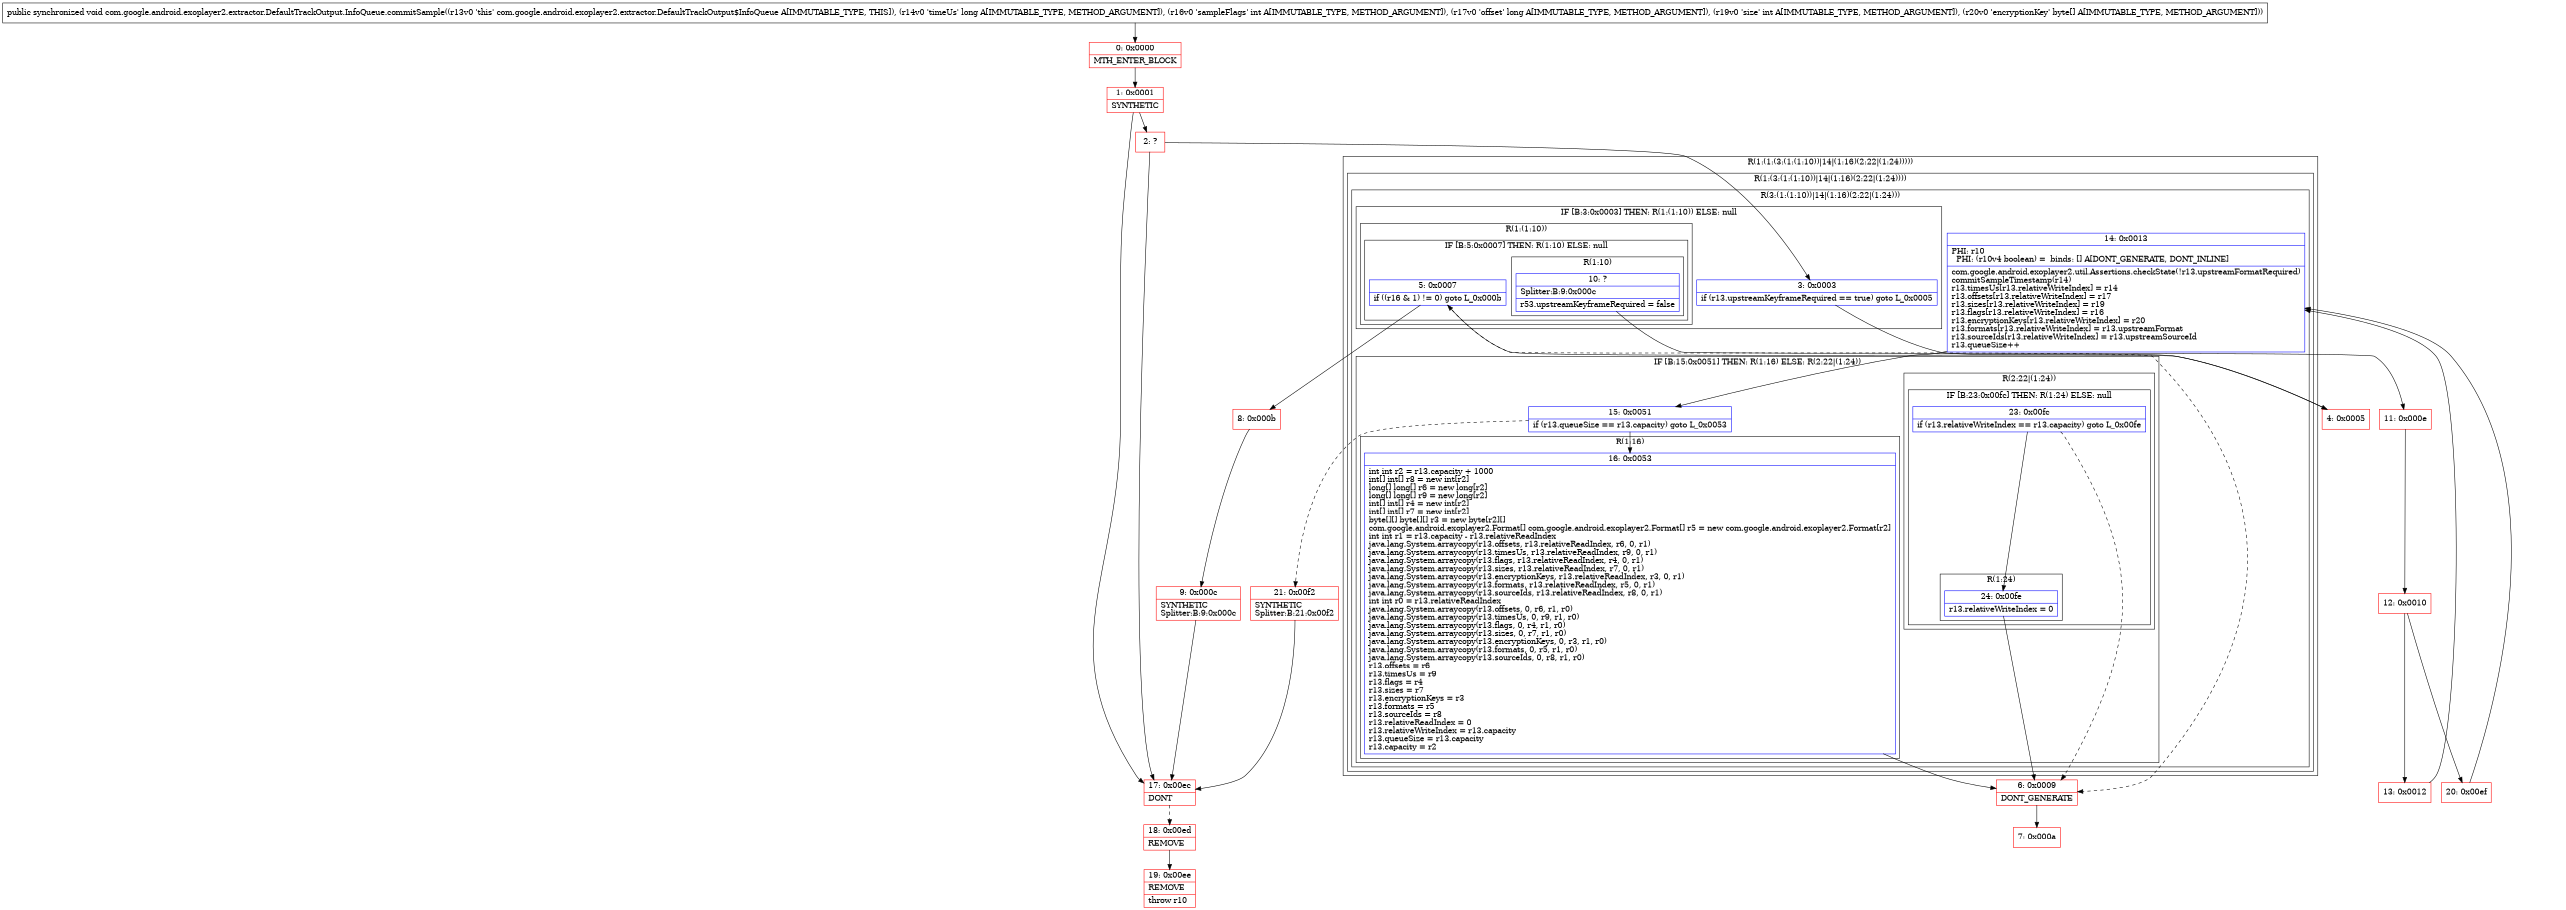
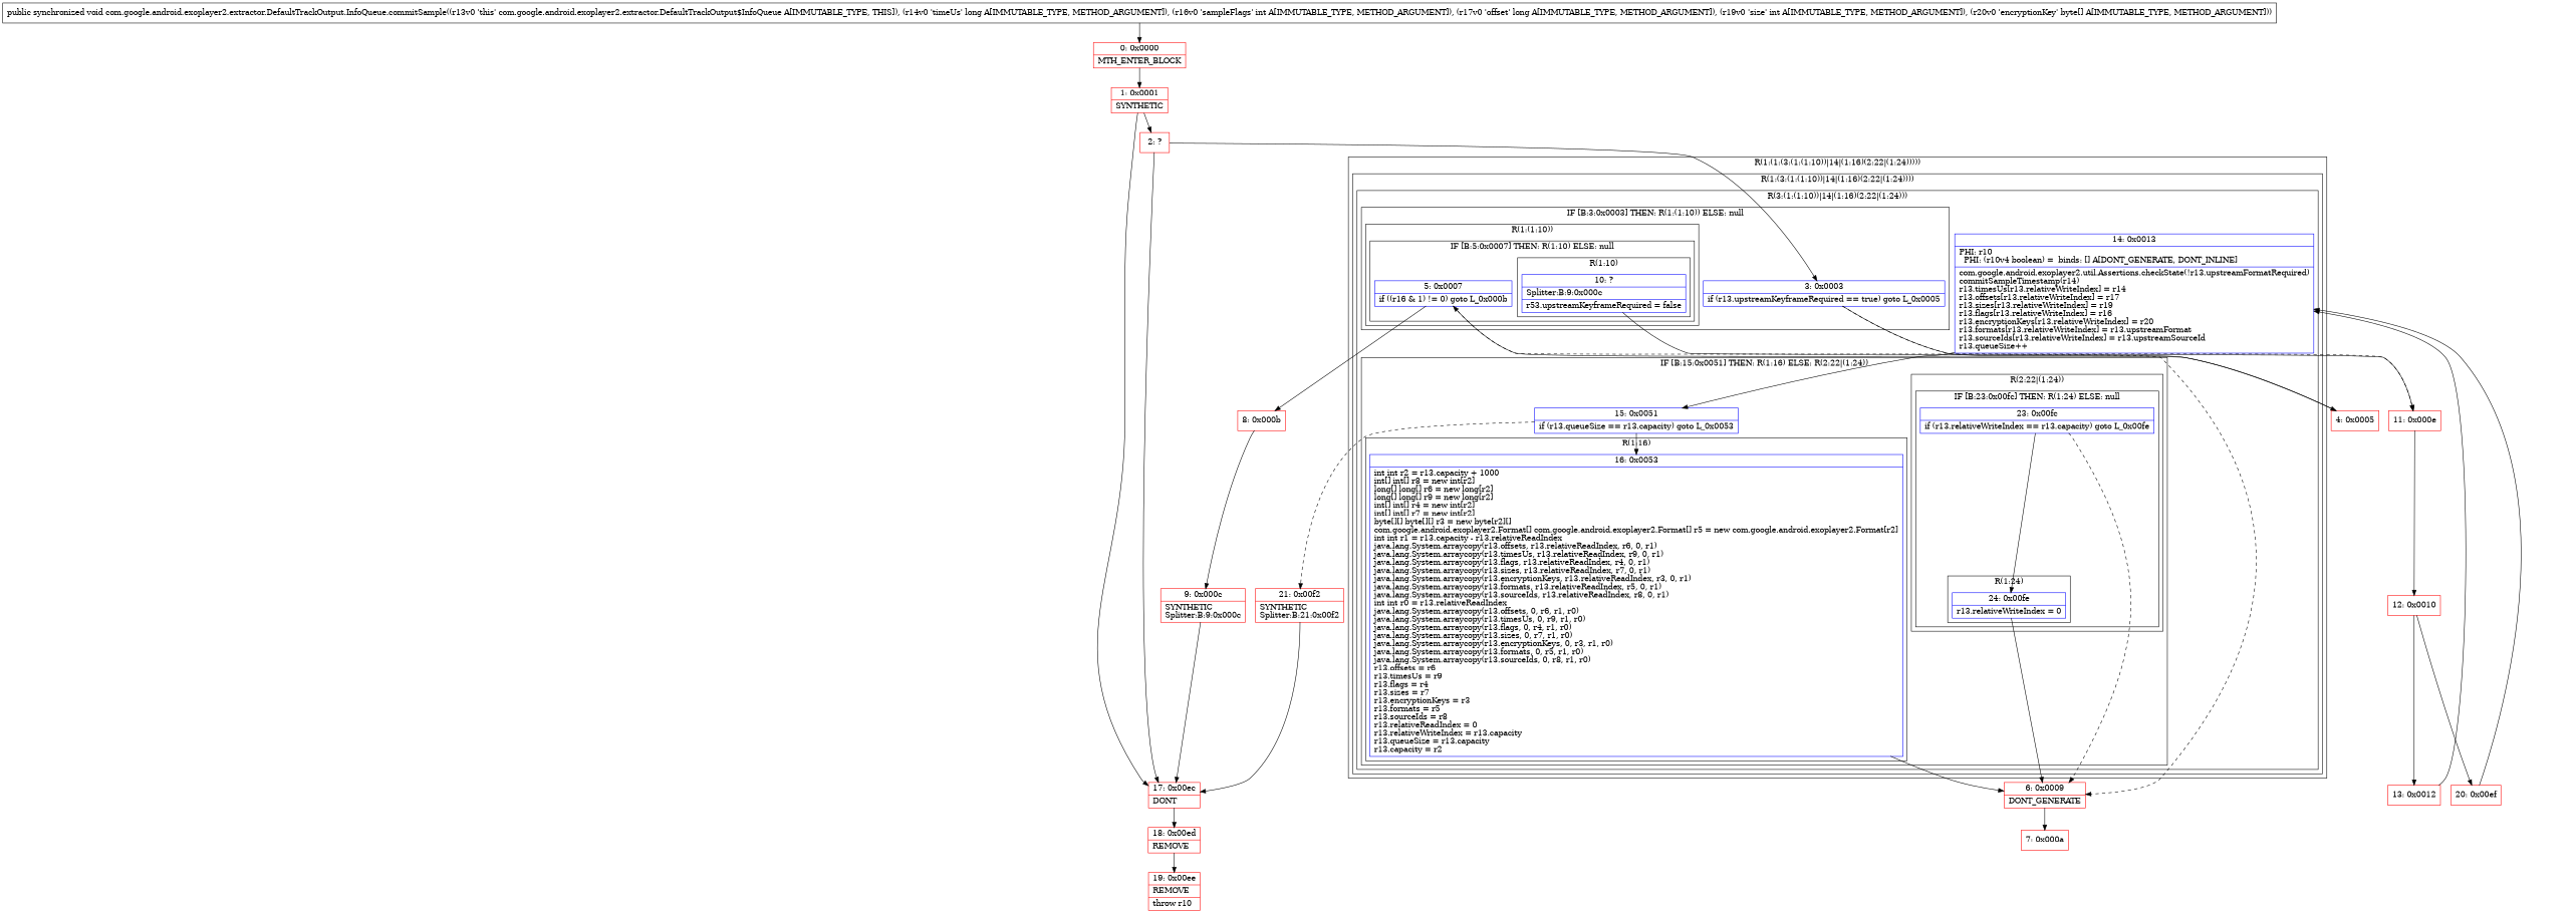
  digraph {
    node [color=red shape=record]
    n1 [color=blue label="{10\:\ ?|Splitter:B:9:0x000c\l|r53.upstreamKeyframeRequired = false\l}"]
    n2 [color=blue label="{5\:\ 0x0007|if ((r16 & 1) != 0) goto L_0x000b\l}"]
    n3 [color=blue label="{3\:\ 0x0003|if (r13.upstreamKeyframeRequired == true) goto L_0x0005\l}"]
    n4 [color=blue label="{16\:\ 0x0053|int int r2 = r13.capacity + 1000\lint[] int[] r8 = new int[r2]\llong[] long[] r6 = new long[r2]\llong[] long[] r9 = new long[r2]\lint[] int[] r4 = new int[r2]\lint[] int[] r7 = new int[r2]\lbyte[][] byte[][] r3 = new byte[r2][]\lcom.google.android.exoplayer2.Format[] com.google.android.exoplayer2.Format[] r5 = new com.google.android.exoplayer2.Format[r2]\lint int r1 = r13.capacity \- r13.relativeReadIndex\ljava.lang.System.arraycopy(r13.offsets, r13.relativeReadIndex, r6, 0, r1)\ljava.lang.System.arraycopy(r13.timesUs, r13.relativeReadIndex, r9, 0, r1)\ljava.lang.System.arraycopy(r13.flags, r13.relativeReadIndex, r4, 0, r1)\ljava.lang.System.arraycopy(r13.sizes, r13.relativeReadIndex, r7, 0, r1)\ljava.lang.System.arraycopy(r13.encryptionKeys, r13.relativeReadIndex, r3, 0, r1)\ljava.lang.System.arraycopy(r13.formats, r13.relativeReadIndex, r5, 0, r1)\ljava.lang.System.arraycopy(r13.sourceIds, r13.relativeReadIndex, r8, 0, r1)\lint int r0 = r13.relativeReadIndex\ljava.lang.System.arraycopy(r13.offsets, 0, r6, r1, r0)\ljava.lang.System.arraycopy(r13.timesUs, 0, r9, r1, r0)\ljava.lang.System.arraycopy(r13.flags, 0, r4, r1, r0)\ljava.lang.System.arraycopy(r13.sizes, 0, r7, r1, r0)\ljava.lang.System.arraycopy(r13.encryptionKeys, 0, r3, r1, r0)\ljava.lang.System.arraycopy(r13.formats, 0, r5, r1, r0)\ljava.lang.System.arraycopy(r13.sourceIds, 0, r8, r1, r0)\lr13.offsets = r6\lr13.timesUs = r9\lr13.flags = r4\lr13.sizes = r7\lr13.encryptionKeys = r3\lr13.formats = r5\lr13.sourceIds = r8\lr13.relativeReadIndex = 0\lr13.relativeWriteIndex = r13.capacity\lr13.queueSize = r13.capacity\lr13.capacity = r2\l}"]
    n5 [color=blue label="{24\:\ 0x00fe|r13.relativeWriteIndex = 0\l}"]
    n6 [color=blue label="{23\:\ 0x00fc|if (r13.relativeWriteIndex == r13.capacity) goto L_0x00fe\l}"]
    n7 [color=blue label="{15\:\ 0x0051|if (r13.queueSize == r13.capacity) goto L_0x0053\l}"]
    n8 [color=blue label="{14\:\ 0x0013|PHI: r10 \l  PHI: (r10v4 boolean) =  binds: [] A[DONT_GENERATE, DONT_INLINE]\l|com.google.android.exoplayer2.util.Assertions.checkState(!r13.upstreamFormatRequired)\lcommitSampleTimestamp(r14)\lr13.timesUs[r13.relativeWriteIndex] = r14\lr13.offsets[r13.relativeWriteIndex] = r17\lr13.sizes[r13.relativeWriteIndex] = r19\lr13.flags[r13.relativeWriteIndex] = r16\lr13.encryptionKeys[r13.relativeWriteIndex] = r20\lr13.formats[r13.relativeWriteIndex] = r13.upstreamFormat\lr13.sourceIds[r13.relativeWriteIndex] = r13.upstreamSourceId\lr13.queueSize++\l}"]
    n9 [label="{11\:\ 0x000e}"]
    n10 [label="{6\:\ 0x0009|DONT_GENERATE\l}"]
    n11 [label="{8\:\ 0x000b}"]
    n12 [label="{4\:\ 0x0005}"]
    n13 [label="{21\:\ 0x00f2|SYNTHETIC\lSplitter:B:21:0x00f2\l}"]
    n14 [label="{12\:\ 0x0010}"]
    n15 [label="{7\:\ 0x000a}"]
    n16 [label="{9\:\ 0x000c|SYNTHETIC\lSplitter:B:9:0x000c\l}"]
    n17 [label="{17\:\ 0x00ec|DONT\l}"]
    n18 [label="{0\:\ 0x0000|MTH_ENTER_BLOCK\l}"]
    n19 [label="{1\:\ 0x0001|SYNTHETIC\l}"]
    n20 [label="{2\:\ ?}"]
    n21 [label="{18\:\ 0x00ed|REMOVE\l}"]
    n22 [label="{13\:\ 0x0012}"]
    n23 [label="{20\:\ 0x00ef}"]
    n24 [label="{19\:\ 0x00ee|REMOVE\l|throw r10\l}"]
    n25 [label="{public synchronized void com.google.android.exoplayer2.extractor.DefaultTrackOutput.InfoQueue.commitSample((r13v0 'this' com.google.android.exoplayer2.extractor.DefaultTrackOutput$InfoQueue A[IMMUTABLE_TYPE, THIS]), (r14v0 'timeUs' long A[IMMUTABLE_TYPE, METHOD_ARGUMENT]), (r16v0 'sampleFlags' int A[IMMUTABLE_TYPE, METHOD_ARGUMENT]), (r17v0 'offset' long A[IMMUTABLE_TYPE, METHOD_ARGUMENT]), (r19v0 'size' int A[IMMUTABLE_TYPE, METHOD_ARGUMENT]), (r20v0 'encryptionKey' byte[] A[IMMUTABLE_TYPE, METHOD_ARGUMENT])) }" color=""]
    subgraph cluster_1 {
      label="R(1:(1:(3:(1:(1:10))|14|(1:16)(2:22|(1:24)))))"
      subgraph cluster_2 {
        label="R(1:(3:(1:(1:10))|14|(1:16)(2:22|(1:24))))"
        subgraph cluster_3 {
          label="R(3:(1:(1:10))|14|(1:16)(2:22|(1:24)))"
          n8
          subgraph cluster_4 {
            label="IF [B:3:0x0003] THEN: R(1:(1:10)) ELSE: null"
            n3
            subgraph cluster_5 {
              label="R(1:(1:10))"
              subgraph cluster_6 {
                label="IF [B:5:0x0007] THEN: R(1:10) ELSE: null"
                n2
                subgraph cluster_7 {
                  label="R(1:10)"
                  n1
                }
              }
            }
          }
          subgraph cluster_8 {
            label="IF [B:15:0x0051] THEN: R(1:16) ELSE: R(2:22|(1:24))"
            n7
            subgraph cluster_9 {
              label="R(1:16)"
              n4
            }
            subgraph cluster_10 {
              label="R(2:22|(1:24))"
              subgraph cluster_11 {
                label="IF [B:23:0x00fc] THEN: R(1:24) ELSE: null"
                n6
                subgraph cluster_12 {
                  label="R(1:24)"
                  n5
                }
              }
            }
          }
        }
      }
    }
    n1 -> n9
    n2 -> n10 [style=dashed]
    n2 -> n11
+   n3 -> n9 [style=dashed]
    n3 -> n12
    n4 -> n10
    n5 -> n10
    n6 -> n5
    n6 -> n10 [style=dashed]
    n7 -> n4
    n7 -> n13 [style=dashed]
    n8 -> n7
    n9 -> n14
    n10 -> n15
    n11 -> n16
    n12 -> n2
    n13 -> n17
    n14 -> n22
    n14 -> n23
    n16 -> n17
-   n17 -> n21 [style=dashed]
+   n17 -> n21
    n18 -> n19
    n19 -> n17
    n19 -> n20
    n20 -> n3
    n20 -> n17
    n21 -> n24
    n22 -> n8
    n23 -> n8
    n25 -> n18
  }
